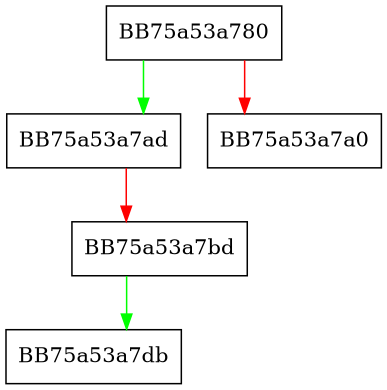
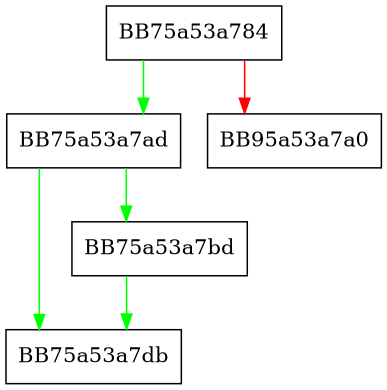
  digraph {
    splines=ortho
    node [shape=box]
    edge [color=green]
-   BB75a53a784 [label=BB75a53a780]
+   BB75a53a784
    BB75a53a7ad
-   BB75a53a7a0
+   BB75a53a7a0 [label=BB95a53a7a0]
    BB75a53a7db
    BB75a53a7bd
    BB75a53a784 -> BB75a53a7ad
    BB75a53a784 -> BB75a53a7a0 [color=red]
-   BB75a53a7ad -> BB75a53a7bd [color=red]
+   BB75a53a7ad -> BB75a53a7db
+   BB75a53a7ad -> BB75a53a7bd
    BB75a53a7bd -> BB75a53a7db
  }
